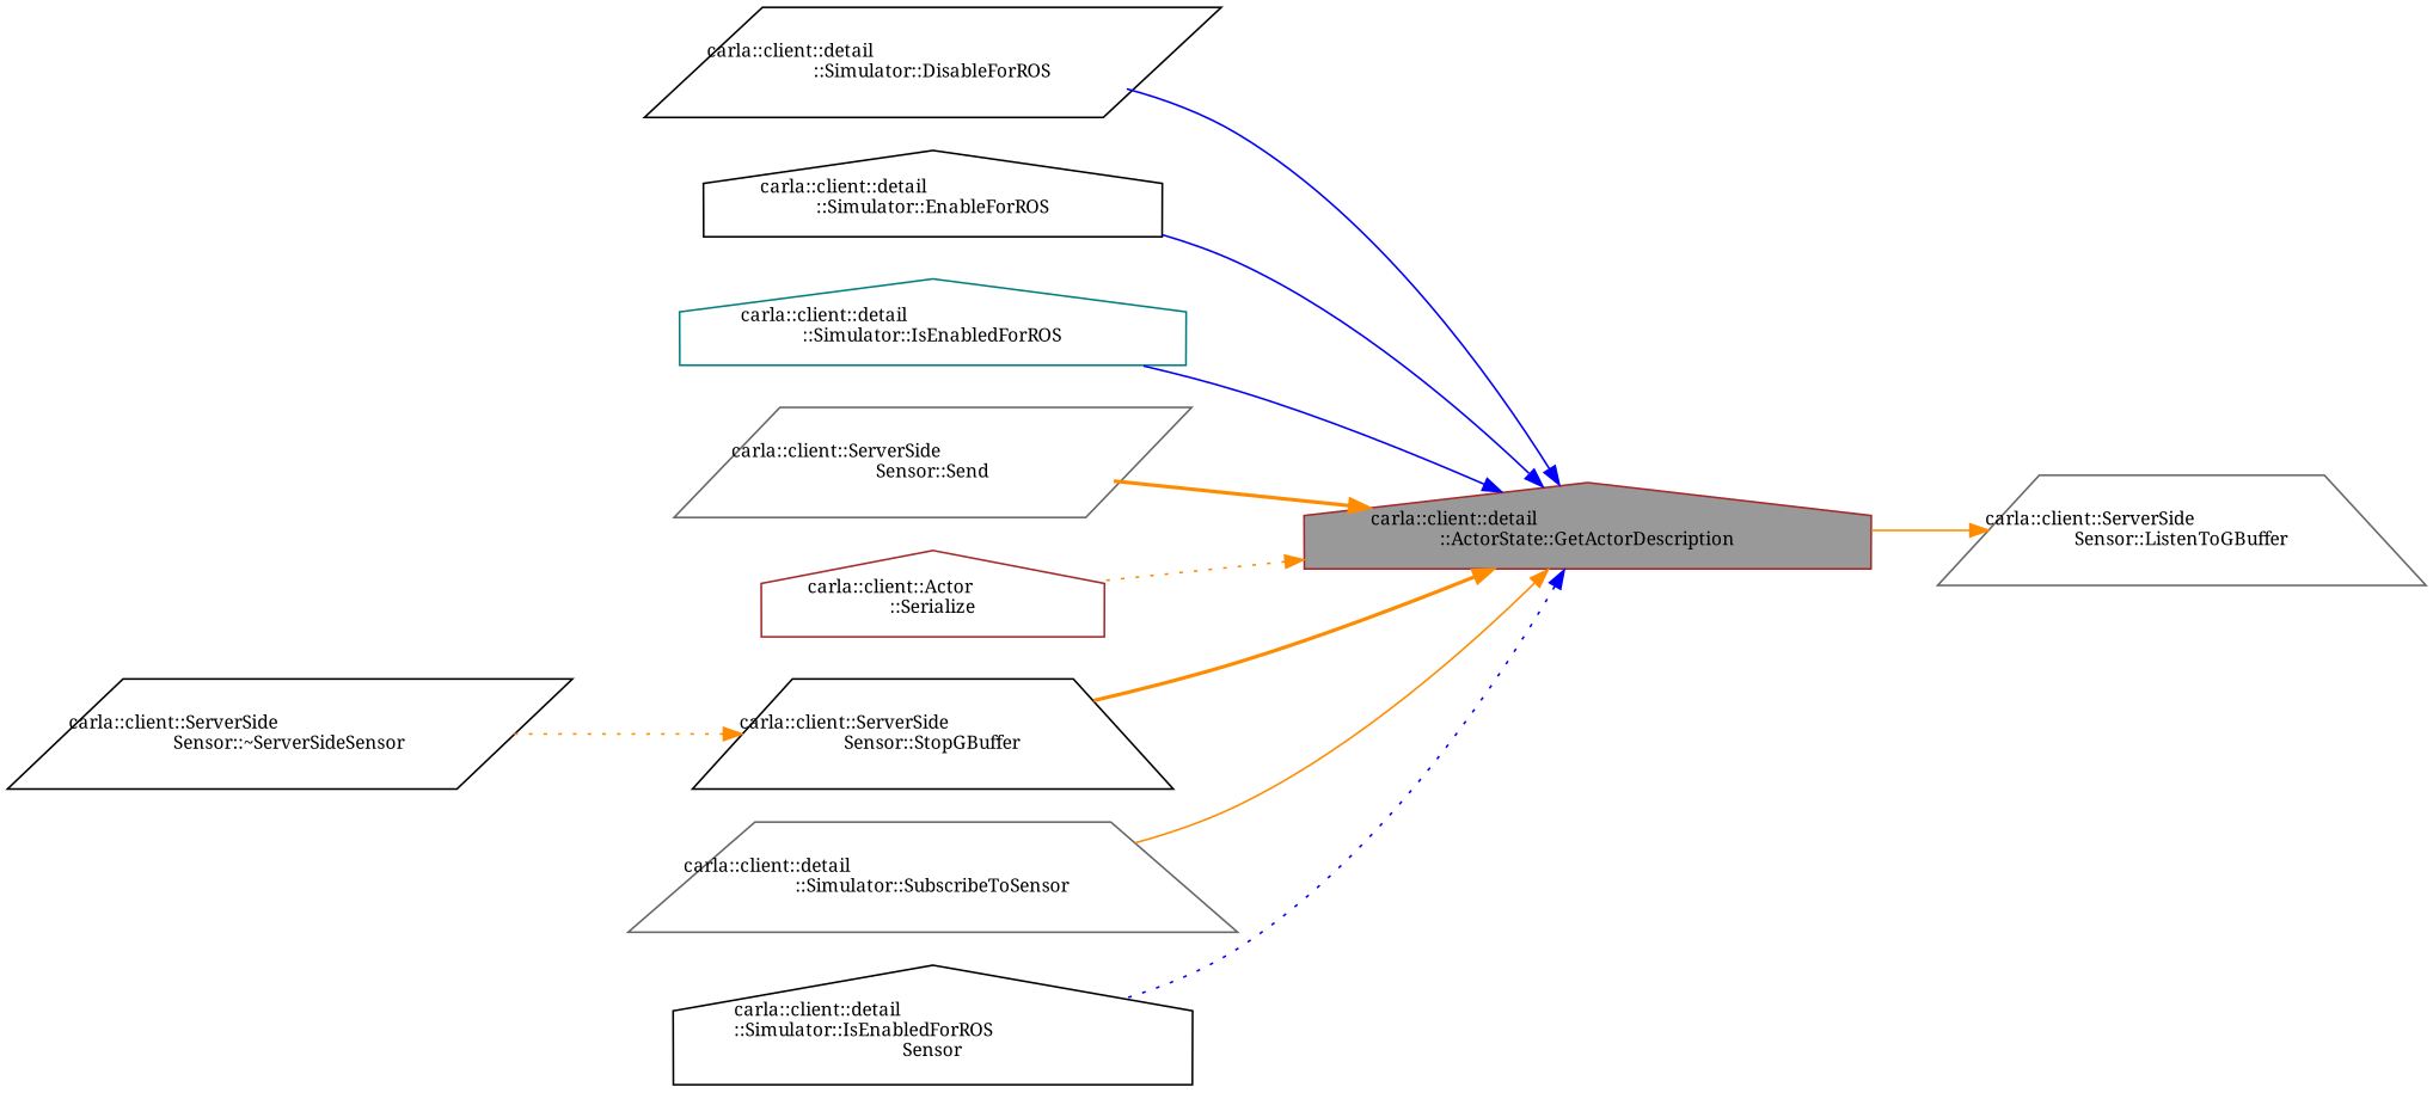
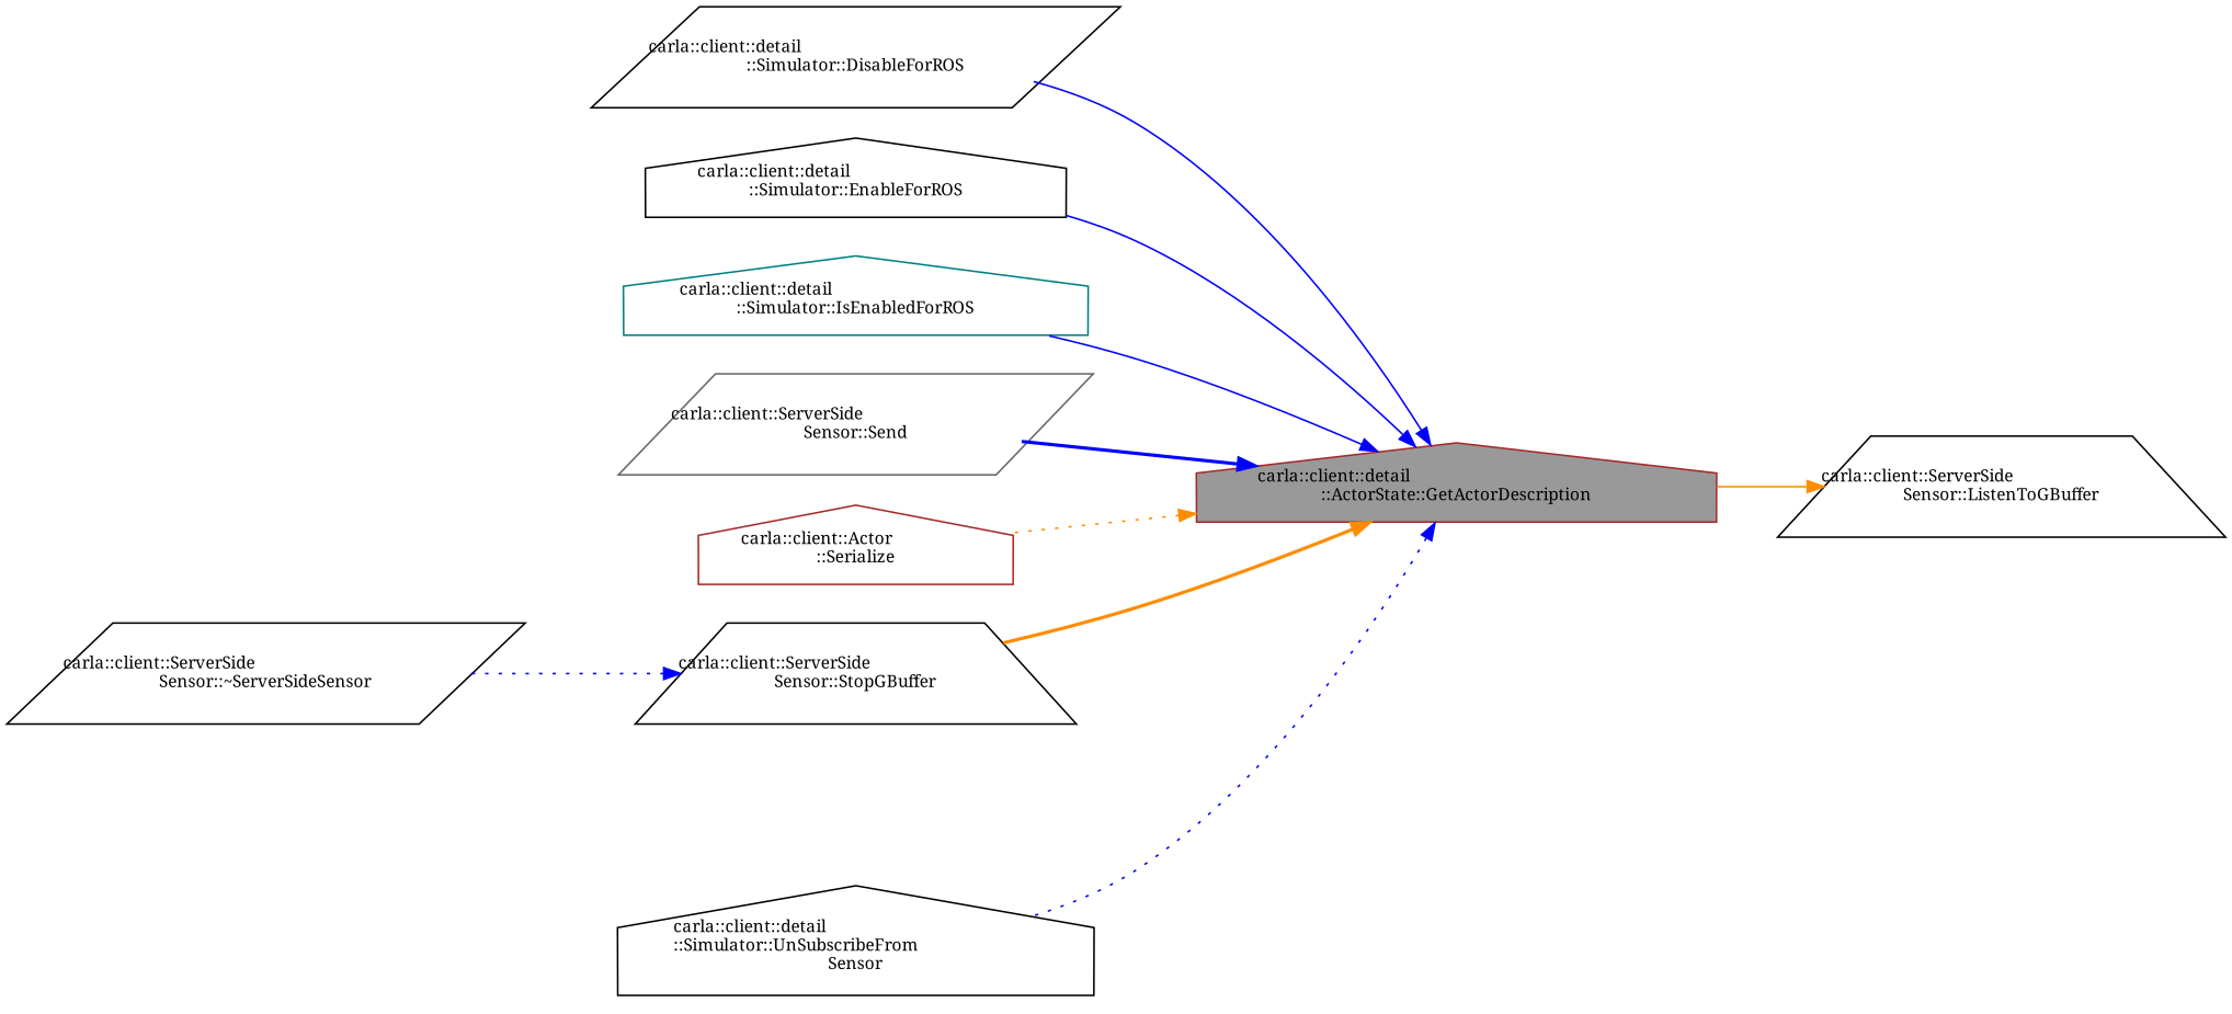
  digraph {
    fontname="Noto Serif"
    rankdir=RL
    node [color=black fillcolor=white fontname="Noto Serif" fontsize=10 shape=house style=filled]
    edge [color=blue dir=back fontname="Noto Serif" fontsize=10 labelfontname=Helvetica labelfontsize=10 style=solid]
    n1 [color=brown fillcolor=grey60 fontcolor=black height=0.2 label="carla::client::detail\l::ActorState::GetActorDescription" width=0.4]
    n2 [height=0.2 label="carla::client::detail\l::Simulator::DisableForROS" shape=parallelogram width=0.4]
    n3 [height=0.2 label="carla::client::detail\l::Simulator::EnableForROS" width=0.4]
    n4 [color=teal height=0.2 label="carla::client::detail\l::Simulator::IsEnabledForROS" width=0.4]
    n5 [color=gray40 height=0.2 label="carla::client::ServerSide\lSensor::Send" shape=parallelogram width=0.4]
    n6 [color=brown height=0.2 label="carla::client::Actor\l::Serialize" width=0.4]
    n7 [height=0.2 label="carla::client::ServerSide\lSensor::StopGBuffer" shape=trapezium width=0.4]
-   n8 [color=gray40 height=0.2 label="carla::client::detail\l::Simulator::SubscribeToSensor" shape=trapezium width=0.4]
-   n9 [height=0.2 label="carla::client::detail\l::Simulator::IsEnabledForROS\lSensor" width=0.4]
-   n10 [color=gray40 height=0.2 label="carla::client::ServerSide\lSensor::ListenToGBuffer" shape=trapezium width=0.4]
+   n9 [height=0.2 label="carla::client::detail\l::Simulator::UnSubscribeFrom\lSensor" width=0.4]
+   n10 [height=0.2 label="carla::client::ServerSide\lSensor::ListenToGBuffer" shape=trapezium width=0.4]
    n11 [height=0.2 label="carla::client::ServerSide\lSensor::~ServerSideSensor" shape=parallelogram width=0.4]
    n1 -> n2
    n1 -> n3
    n1 -> n4
-   n1 -> n5 [color=darkorange style=bold]
+   n1 -> n5 [style=bold]
    n1 -> n6 [color=darkorange style=dotted]
    n1 -> n7 [color=darkorange style=bold]
-   n1 -> n8 [color=darkorange]
    n1 -> n9 [style=dotted]
-   n7 -> n11 [color=darkorange style=dotted]
+   n7 -> n11 [style=dotted]
    n10 -> n1 [color=darkorange]
  }
